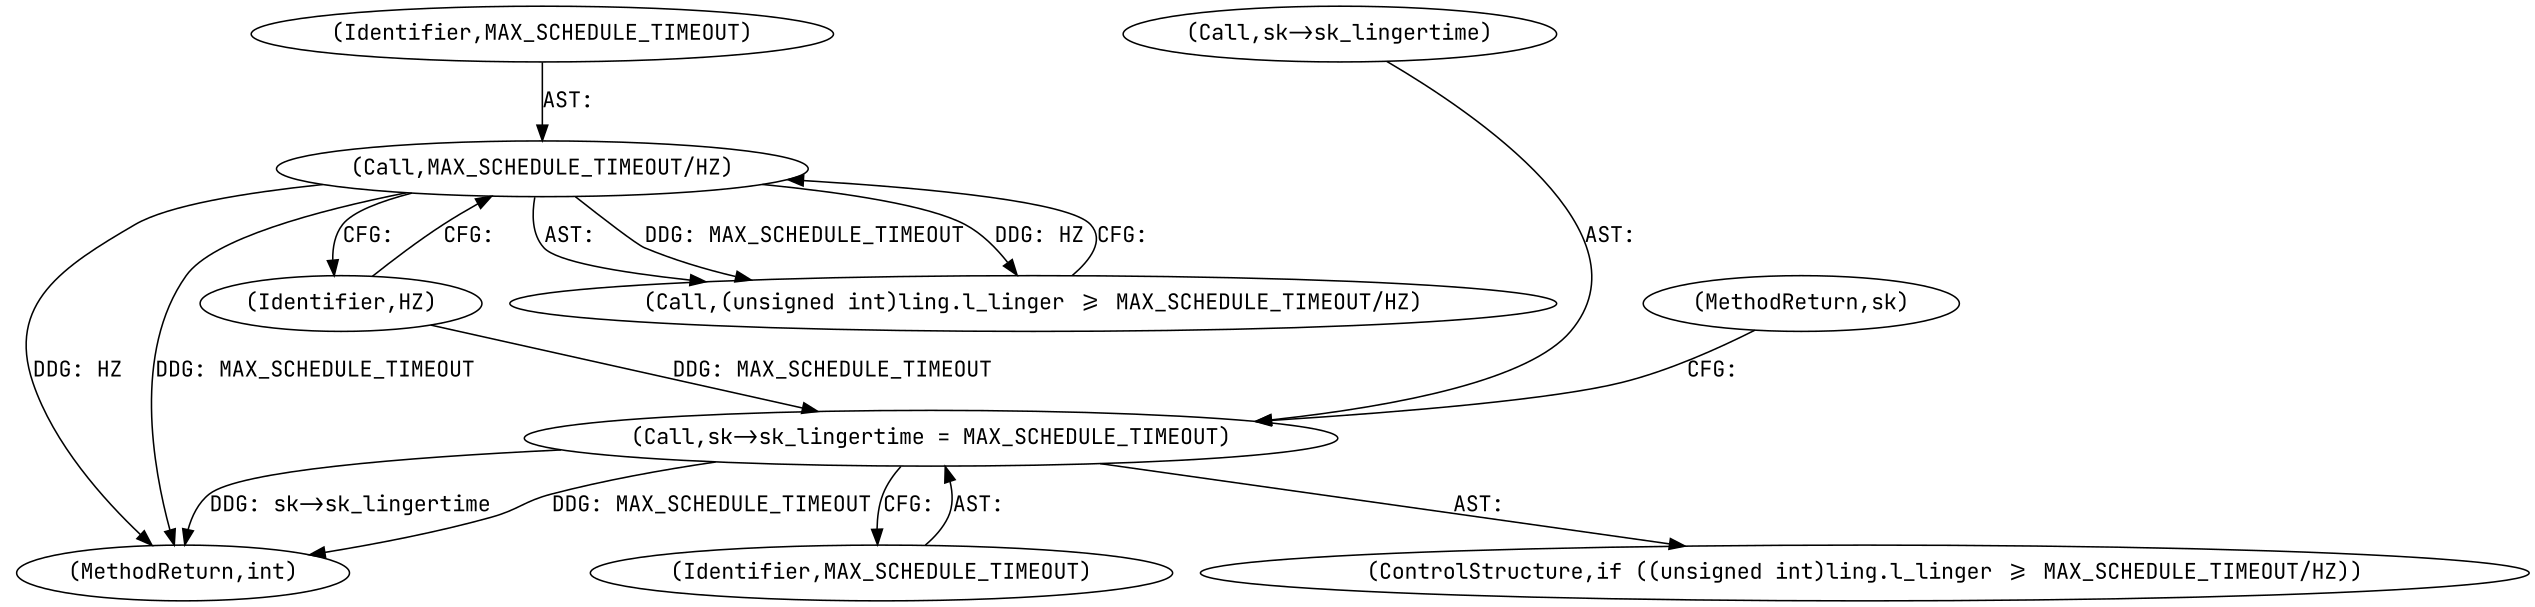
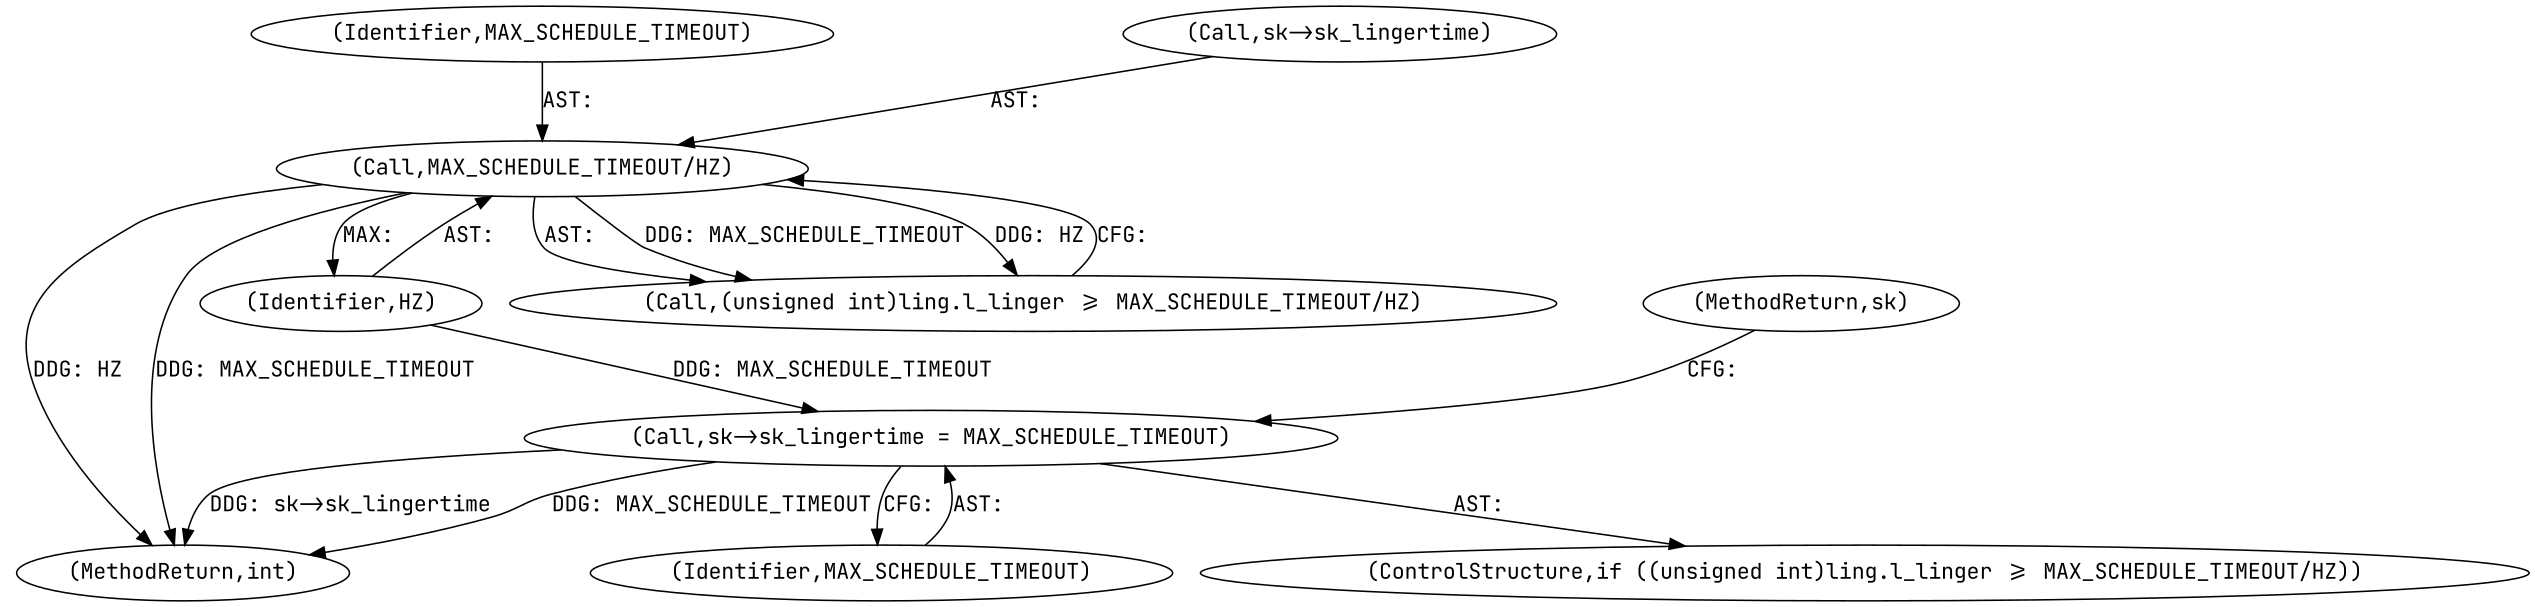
  digraph {
    fontname="JetBrains Mono"
    node [fontname="JetBrains Mono"]
    edge [fontname="JetBrains Mono"]
    n1 [label="(Call,sk->sk_lingertime = MAX_SCHEDULE_TIMEOUT)"]
    n2 [label="(Identifier,MAX_SCHEDULE_TIMEOUT)"]
    n3 [label="(ControlStructure,if ((unsigned int)ling.l_linger >= MAX_SCHEDULE_TIMEOUT/HZ))"]
    n4 [label="(MethodReturn,int)"]
    n5 [label="(Call,MAX_SCHEDULE_TIMEOUT/HZ)"]
    n6 [label="(Identifier,HZ)"]
    n7 [label="(Call,(unsigned int)ling.l_linger >= MAX_SCHEDULE_TIMEOUT/HZ)"]
    n8 [label="(MethodReturn,sk)"]
    n9 [label="(Identifier,MAX_SCHEDULE_TIMEOUT)"]
    n10 [label="(Call,sk->sk_lingertime)"]
    n1 -> n2 [label="CFG: "]
    n1 -> n3 [label="AST: "]
    n1 -> n4 [label="DDG: sk->sk_lingertime"]
    n1 -> n4 [label="DDG: MAX_SCHEDULE_TIMEOUT"]
    n2 -> n1 [label="AST: "]
    n5 -> n4 [label="DDG: HZ"]
    n5 -> n4 [label="DDG: MAX_SCHEDULE_TIMEOUT"]
-   n5 -> n6 [label="CFG: "]
+   n5 -> n6 [label="MAX: "]
    n5 -> n7 [label="AST: "]
    n5 -> n7 [label="DDG: MAX_SCHEDULE_TIMEOUT"]
    n5 -> n7 [label="DDG: HZ"]
    n6 -> n1 [label="DDG: MAX_SCHEDULE_TIMEOUT"]
-   n6 -> n5 [label="CFG: "]
+   n6 -> n5 [label="AST: "]
    n7 -> n5 [label="CFG: "]
    n8 -> n1 [label="CFG: "]
    n9 -> n5 [label="AST: "]
-   n10 -> n1 [label="AST: "]
+   n10 -> n5 [label="AST: "]
  }
